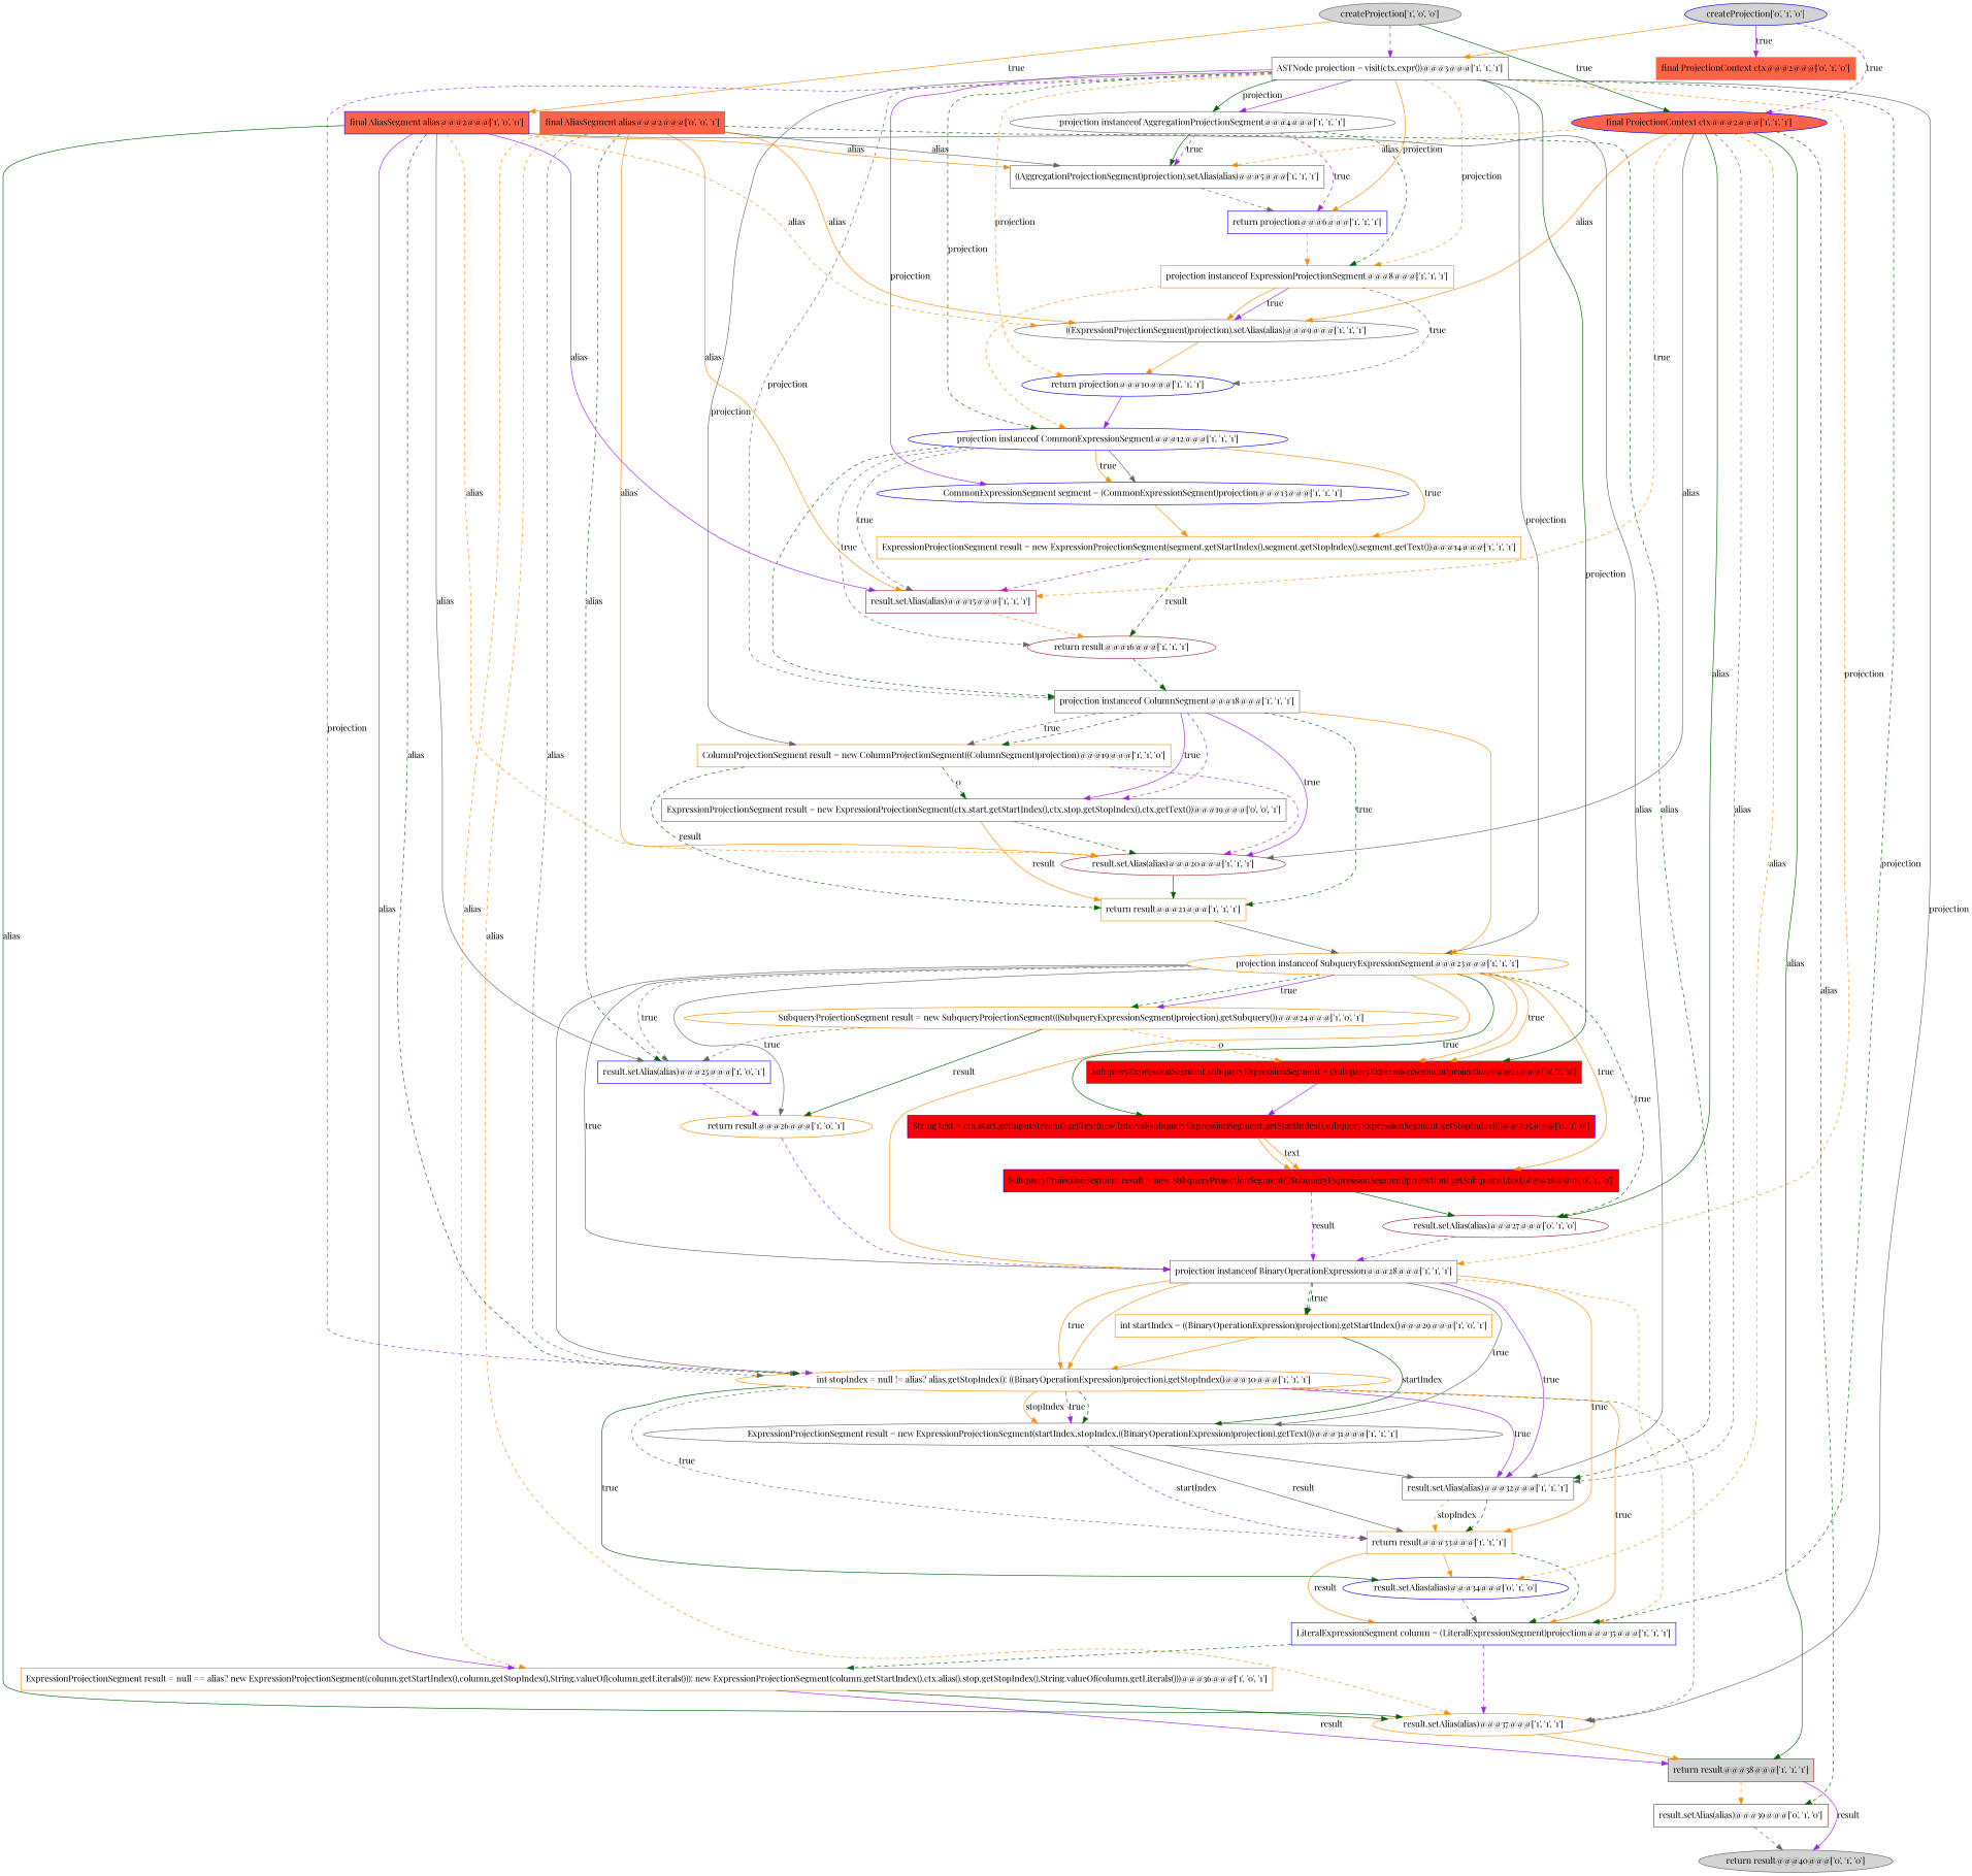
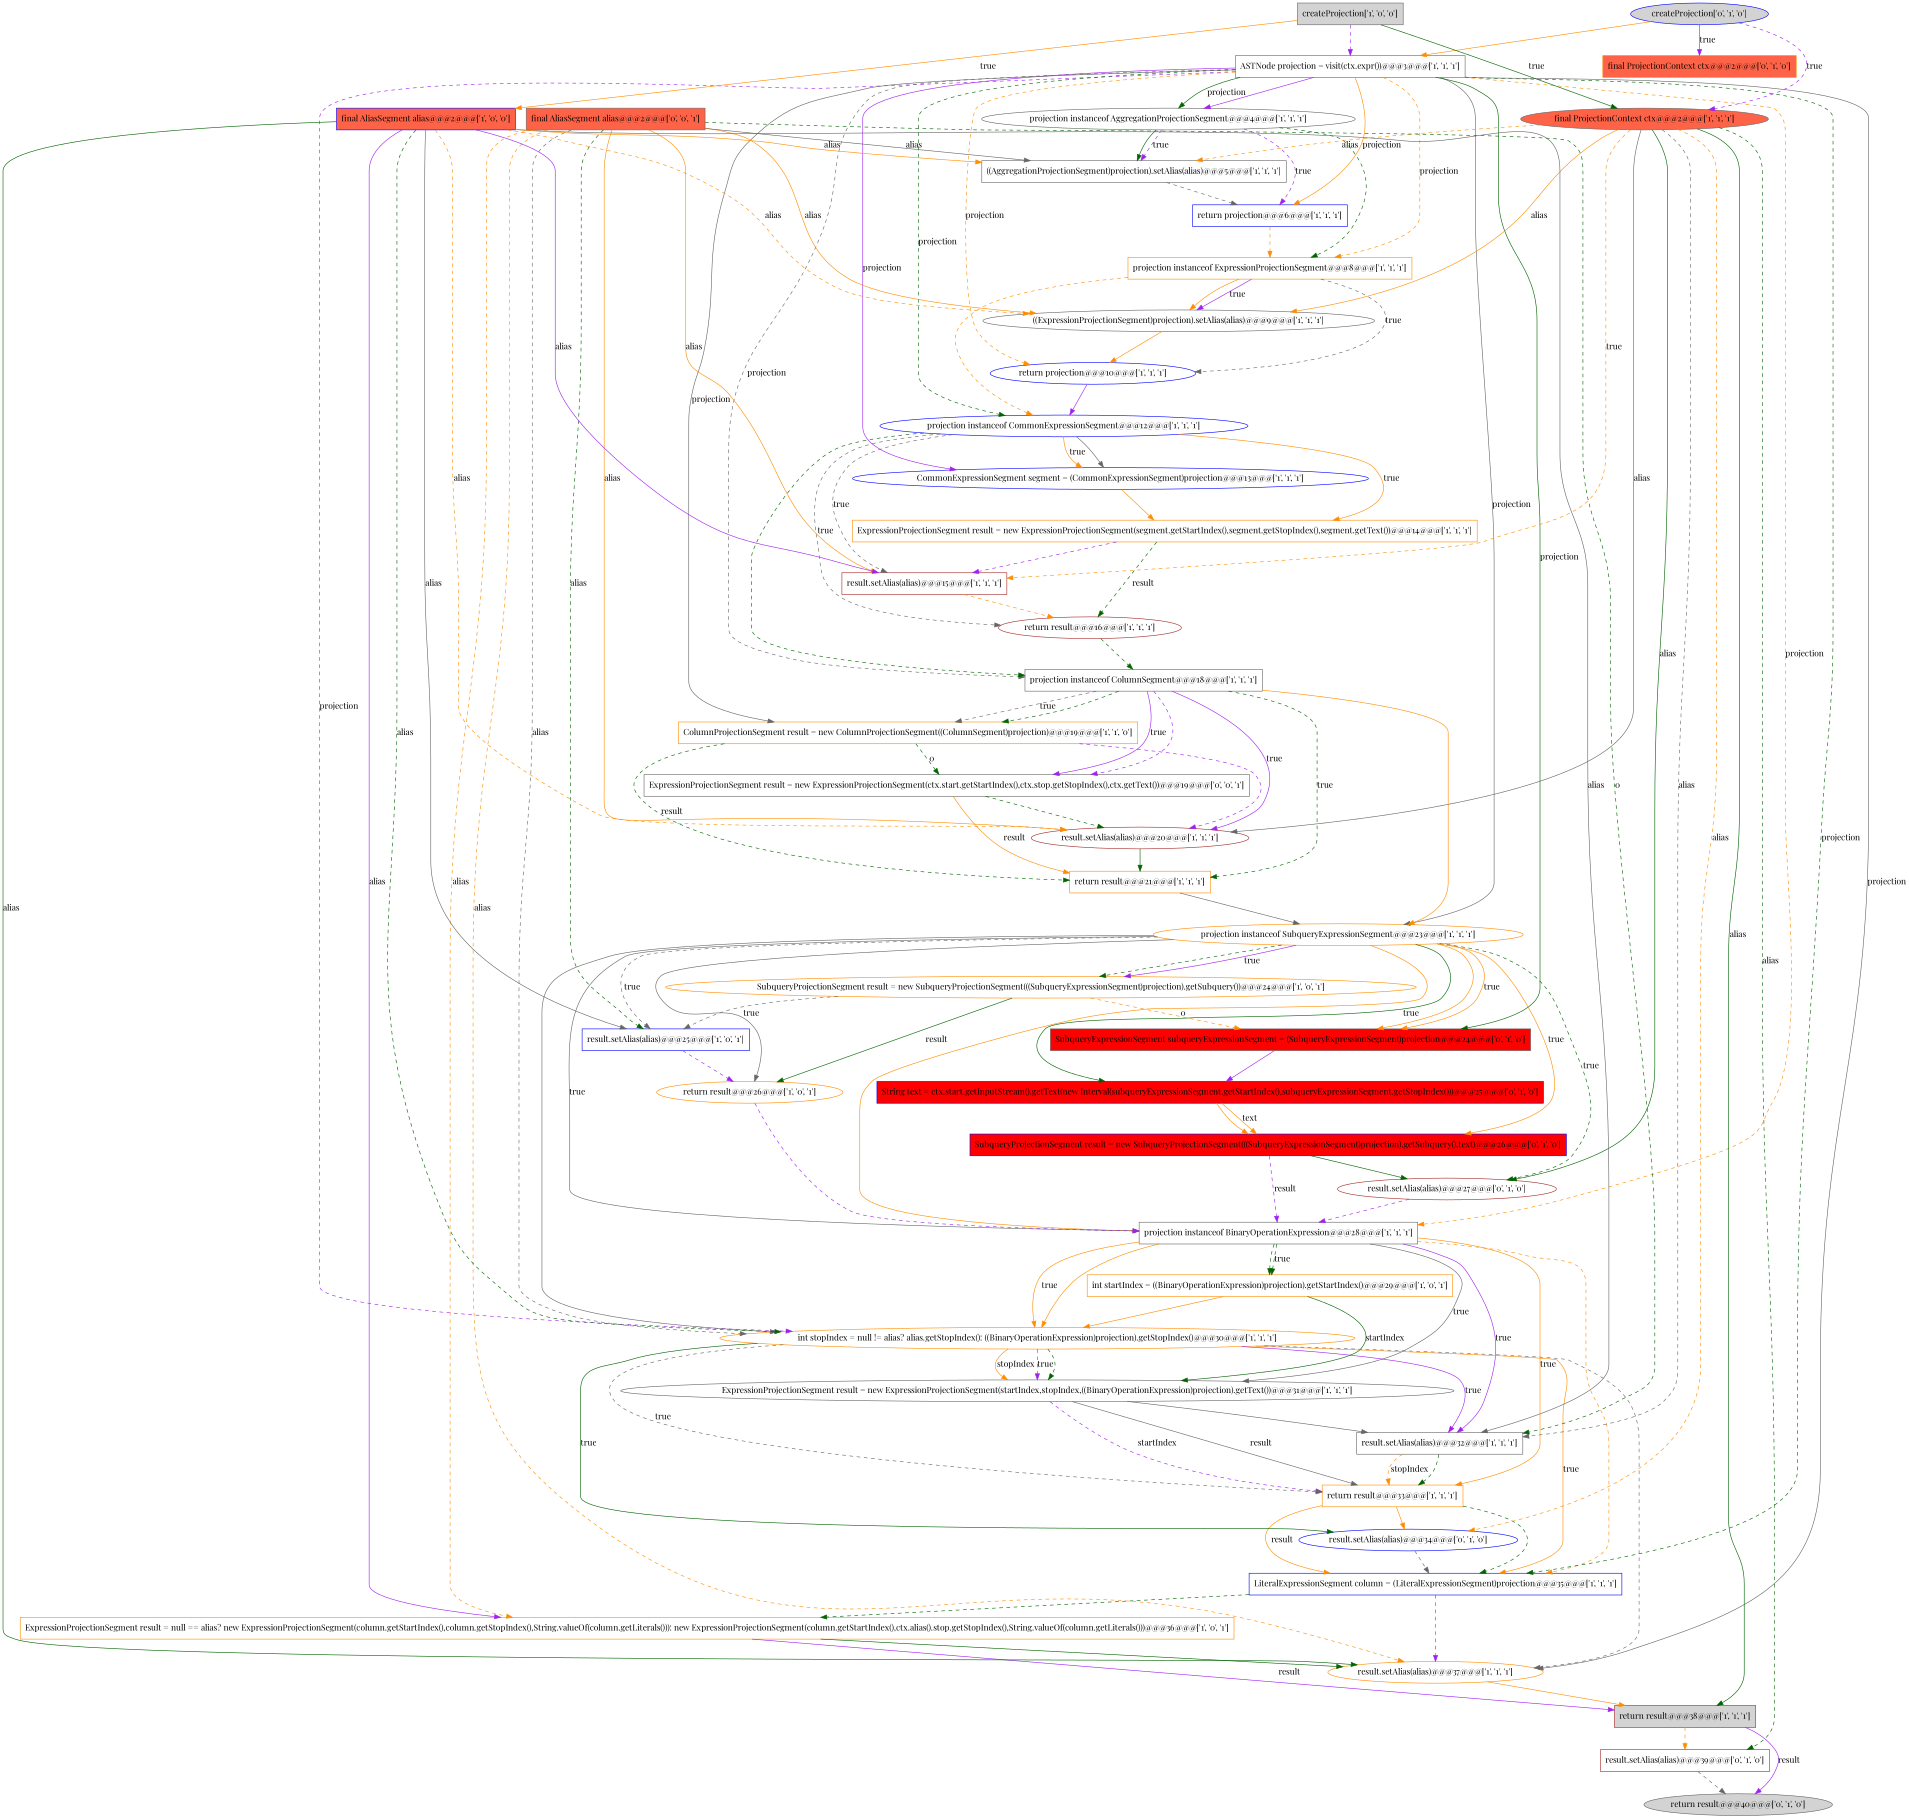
  digraph {
    fontname="Playfair Display"
    node [color=gray40 fillcolor=white fontname="Playfair Display" shape=box style=filled]
    edge [color=darkorange fontname="Playfair Display" style=solid]
    n1 [label="projection instanceof BinaryOperationExpression@@@28@@@['1', '1', '1']"]
    n2 [color=darkorange label="return result@@@33@@@['1', '1', '1']"]
    n3 [label="ExpressionProjectionSegment result = new ExpressionProjectionSegment(startIndex,stopIndex,((BinaryOperationExpression)projection).getText())@@@31@@@['1', '1', '1']" shape=ellipse]
    n4 [color=darkorange label="int startIndex = ((BinaryOperationExpression)projection).getStartIndex()@@@29@@@['1', '0', '1']"]
    n5 [label="result.setAlias(alias)@@@32@@@['1', '1', '1']"]
    n6 [color=darkorange label="int stopIndex = null != alias? alias.getStopIndex(): ((BinaryOperationExpression)projection).getStopIndex()@@@30@@@['1', '1', '1']" shape=ellipse]
    n7 [color=blue label="LiteralExpressionSegment column = (LiteralExpressionSegment)projection@@@35@@@['1', '1', '1']"]
    n8 [color=blue label="result.setAlias(alias)@@@34@@@['0', '1', '0']" shape=ellipse]
    n9 [color=darkorange label="result.setAlias(alias)@@@37@@@['1', '1', '1']" shape=ellipse]
    n10 [color=darkorange label="ExpressionProjectionSegment result = null == alias? new ExpressionProjectionSegment(column.getStartIndex(),column.getStopIndex(),String.valueOf(column.getLiterals())): new ExpressionProjectionSegment(column.getStartIndex(),ctx.alias().stop.getStopIndex(),String.valueOf(column.getLiterals()))@@@36@@@['1', '0', '1']"]
    n11 [color=blue fillcolor=lightgray label="createProjection['0', '1', '0']" shape=ellipse]
    n12 [label="ASTNode projection = visit(ctx.expr())@@@3@@@['1', '1', '1']"]
-   n13 [color=blue fillcolor=tomato label="final ProjectionContext ctx@@@2@@@['1', '1', '1']" shape=ellipse]
+   n13 [fillcolor=tomato label="final ProjectionContext ctx@@@2@@@['1', '1', '1']" shape=ellipse]
    n14 [color=darkorange fillcolor=tomato label="final ProjectionContext ctx@@@2@@@['0', '1', '0']"]
    n15 [color=blue label="CommonExpressionSegment segment = (CommonExpressionSegment)projection@@@13@@@['1', '1', '1']" shape=ellipse]
    n16 [color=blue label="return projection@@@10@@@['1', '1', '1']" shape=ellipse]
    n17 [label="projection instanceof ColumnSegment@@@18@@@['1', '1', '1']"]
    n18 [color=blue label="projection instanceof CommonExpressionSegment@@@12@@@['1', '1', '1']" shape=ellipse]
    n19 [color=darkorange label="ColumnProjectionSegment result = new ColumnProjectionSegment((ColumnSegment)projection)@@@19@@@['1', '1', '0']"]
    n20 [color=darkorange label="projection instanceof ExpressionProjectionSegment@@@8@@@['1', '1', '1']"]
    n21 [color=darkorange label="projection instanceof SubqueryExpressionSegment@@@23@@@['1', '1', '1']" shape=ellipse]
    n22 [fillcolor=red label="SubqueryExpressionSegment subqueryExpressionSegment = (SubqueryExpressionSegment)projection@@@24@@@['0', '1', '0']"]
    n23 [color=blue label="return projection@@@6@@@['1', '1', '1']"]
    n24 [label="projection instanceof AggregationProjectionSegment@@@4@@@['1', '1', '1']" shape=ellipse]
    n25 [color=brown fillcolor=lightgray label="return result@@@38@@@['1', '1', '1']"]
    n26 [color=brown label="result.setAlias(alias)@@@15@@@['1', '1', '1']"]
    n27 [color=brown label="result.setAlias(alias)@@@27@@@['0', '1', '0']" shape=ellipse]
    n28 [label="((ExpressionProjectionSegment)projection).setAlias(alias)@@@9@@@['1', '1', '1']" shape=ellipse]
    n29 [label="((AggregationProjectionSegment)projection).setAlias(alias)@@@5@@@['1', '1', '1']"]
    n30 [color=brown label="result.setAlias(alias)@@@20@@@['1', '1', '1']" shape=ellipse]
    n31 [color=brown label="result.setAlias(alias)@@@39@@@['0', '1', '0']"]
    n32 [fillcolor=lightgray label="return result@@@40@@@['0', '1', '0']" shape=ellipse]
    n33 [color=darkorange label="ExpressionProjectionSegment result = new ExpressionProjectionSegment(segment.getStartIndex(),segment.getStopIndex(),segment.getText())@@@14@@@['1', '1', '1']"]
    n34 [color=brown label="return result@@@16@@@['1', '1', '1']" shape=ellipse]
    n35 [color=blue label="result.setAlias(alias)@@@25@@@['1', '0', '1']"]
    n36 [color=darkorange label="return result@@@26@@@['1', '0', '1']" shape=ellipse]
    n37 [fillcolor=tomato label="final AliasSegment alias@@@2@@@['0', '0', '1']"]
    n38 [color=darkorange label="return result@@@21@@@['1', '1', '1']"]
    n39 [label="ExpressionProjectionSegment result = new ExpressionProjectionSegment(ctx.start.getStartIndex(),ctx.stop.getStopIndex(),ctx.getText())@@@19@@@['0', '0', '1']"]
    n40 [color=darkorange label="SubqueryProjectionSegment result = new SubqueryProjectionSegment(((SubqueryExpressionSegment)projection).getSubquery())@@@24@@@['1', '0', '1']" shape=ellipse]
    n41 [color=blue fillcolor=red label="String text = ctx.start.getInputStream().getText(new Interval(subqueryExpressionSegment.getStartIndex(),subqueryExpressionSegment.getStopIndex()))@@@25@@@['0', '1', '0']"]
    n42 [color=blue fillcolor=red label="SubqueryProjectionSegment result = new SubqueryProjectionSegment(((SubqueryExpressionSegment)projection).getSubquery(),text)@@@26@@@['0', '1', '0']"]
-   n43 [fillcolor=lightgray label="createProjection['1', '0', '0']" shape=ellipse]
+   n43 [fillcolor=lightgray label="createProjection['1', '0', '0']"]
    n44 [color=blue fillcolor=tomato label="final AliasSegment alias@@@2@@@['1', '0', '0']"]
    n1 -> n2 [label=true]
    n1 -> n3 [color=gray40 label=true]
    n1 -> n4 [color=darkgreen label=true style=dashed]
    n1 -> n4 [color=darkgreen style=dashed]
    n1 -> n5 [color=purple label=true]
    n1 -> n6
    n1 -> n6 [label=true]
    n1 -> n7 [style=dashed]
    n2 -> n7 [color=darkgreen style=dashed]
    n2 -> n7 [label=result]
    n2 -> n8
    n3 -> n2 [color=gray40 label=result]
    n3 -> n2 [color=purple label=startIndex style=dashed]
    n3 -> n5 [color=gray40]
    n4 -> n3 [color=darkgreen label=startIndex]
    n4 -> n6
    n5 -> n2 [color=darkgreen style=dashed]
    n5 -> n2 [label=stopIndex style=dashed]
    n6 -> n2 [color=gray40 label=true style=dashed]
    n6 -> n3 [color=purple label=true style=dashed]
    n6 -> n3 [color=darkgreen style=dashed]
    n6 -> n3 [label=stopIndex]
    n6 -> n5 [color=purple label=true]
    n6 -> n7 [label=true]
    n6 -> n8 [color=darkgreen label=true]
    n6 -> n9 [color=gray40 style=dashed]
    n7 -> n9 [color=purple style=dashed]
    n7 -> n10 [color=darkgreen style=dashed]
    n8 -> n7 [color=gray40 style=dashed]
    n9 -> n25
    n10 -> n9 [color=darkgreen]
    n10 -> n25 [color=purple label=result]
    n11 -> n12
    n11 -> n13 [color=purple label=true style=dashed]
    n11 -> n14 [color=purple label=true]
    n12 -> n1 [label=projection style=dashed]
    n12 -> n6 [color=purple label=projection style=dashed]
    n12 -> n7 [color=darkgreen label=projection style=dashed]
    n12 -> n9 [color=gray40 label=projection]
    n12 -> n15 [color=purple label=projection]
    n12 -> n16 [label=projection style=dashed]
    n12 -> n17 [color=gray40 label=projection style=dashed]
    n12 -> n18 [color=darkgreen label=projection style=dashed]
    n12 -> n19 [color=gray40 label=projection]
    n12 -> n20 [label=projection style=dashed]
    n12 -> n21 [color=gray40 label=projection]
    n12 -> n22 [color=darkgreen label=projection]
    n12 -> n23 [label=projection]
    n12 -> n24 [color=purple]
    n12 -> n24 [color=darkgreen label=projection]
    n13 -> n5 [color=gray40 label=alias style=dashed]
    n13 -> n8 [label=alias style=dashed]
    n13 -> n25 [color=darkgreen label=alias]
    n13 -> n26 [label=true style=dashed]
    n13 -> n27 [color=darkgreen label=alias]
    n13 -> n28 [label=alias]
    n13 -> n29 [label=alias style=dashed]
    n13 -> n30 [color=gray40 label=alias]
    n13 -> n31 [color=darkgreen label=alias style=dashed]
    n15 -> n33
    n16 -> n18 [color=purple]
    n17 -> n19 [color=gray40 label=true style=dashed]
    n17 -> n19 [color=darkgreen style=dashed]
    n17 -> n21
    n17 -> n30 [color=purple label=true]
    n17 -> n38 [color=darkgreen label=true style=dashed]
    n17 -> n39 [color=purple label=true]
    n17 -> n39 [color=purple style=dashed]
    n18 -> n15 [color=gray40]
    n18 -> n15 [label=true]
    n18 -> n17 [color=darkgreen style=dashed]
    n18 -> n26 [color=gray40 label=true style=dashed]
    n18 -> n33 [label=true]
    n18 -> n34 [color=gray40 label=true style=dashed]
    n19 -> n30 [color=purple style=dashed]
    n19 -> n38 [color=darkgreen label=result style=dashed]
    n19 -> n39 [color=darkgreen label=0 style=dashed]
    n20 -> n16 [color=gray40 label=true style=dashed]
    n20 -> n18 [style=dashed]
    n20 -> n28 [color=purple label=true]
    n20 -> n28
    n21 -> n1
    n21 -> n1 [color=gray40 label=true]
    n21 -> n6 [color=gray40]
    n21 -> n22
    n21 -> n22 [label=true]
    n21 -> n27 [color=darkgreen label=true style=dashed]
    n21 -> n35 [color=gray40 label=true style=dashed]
    n21 -> n36 [color=gray40 label=true]
    n21 -> n40 [color=darkgreen style=dashed]
    n21 -> n40 [color=purple label=true]
    n21 -> n41 [color=darkgreen label=true]
    n21 -> n42 [label=true]
    n22 -> n41 [color=purple]
    n23 -> n20 [style=dashed]
    n24 -> n20 [color=darkgreen style=dashed]
    n24 -> n23 [color=purple label=true style=dashed]
    n24 -> n29 [color=purple label=true style=dashed]
    n24 -> n29 [color=darkgreen]
    n25 -> n31 [style=dashed]
    n25 -> n32 [color=purple label=result]
    n26 -> n34 [style=dashed]
    n27 -> n1 [color=purple style=dashed]
    n28 -> n16
    n29 -> n23 [color=gray40 style=dashed]
    n30 -> n38 [color=darkgreen]
    n31 -> n32 [color=gray40 style=dashed]
    n33 -> n26 [color=purple style=dashed]
    n33 -> n34 [color=darkgreen label=result style=dashed]
    n34 -> n17 [color=darkgreen style=dashed]
    n35 -> n36 [color=purple style=dashed]
    n36 -> n1 [color=purple style=dashed]
-   n37 -> n5 [color=darkgreen label=alias style=dashed]
+   n37 -> n5 [color=darkgreen label=0 style=dashed]
    n37 -> n6 [color=gray40 label=alias style=dashed]
    n37 -> n9 [label=alias style=dashed]
    n37 -> n10 [label=alias style=dashed]
    n37 -> n26 [label=alias]
    n37 -> n28 [label=alias]
    n37 -> n29 [color=gray40 label=alias]
    n37 -> n30 [label=alias]
    n37 -> n35 [color=darkgreen label=alias style=dashed]
    n38 -> n21 [color=gray40]
    n39 -> n30 [color=darkgreen style=dashed]
    n39 -> n38 [label=result]
    n40 -> n22 [label=0 style=dashed]
    n40 -> n35 [color=gray40 style=dashed]
    n40 -> n36 [color=darkgreen label=result]
    n41 -> n42 [label=text]
    n41 -> n42
    n42 -> n1 [color=purple label=result style=dashed]
    n42 -> n27 [color=darkgreen]
    n43 -> n12 [color=purple style=dashed]
    n43 -> n13 [color=darkgreen label=true]
    n43 -> n44 [label=true]
    n44 -> n5 [color=gray40 label=alias]
    n44 -> n6 [color=darkgreen label=alias style=dashed]
    n44 -> n9 [color=darkgreen label=alias]
    n44 -> n10 [color=purple label=alias]
    n44 -> n26 [color=purple label=alias]
    n44 -> n28 [label=alias style=dashed]
    n44 -> n29 [label=alias]
    n44 -> n30 [label=alias style=dashed]
    n44 -> n35 [color=gray40 label=alias]
  }
